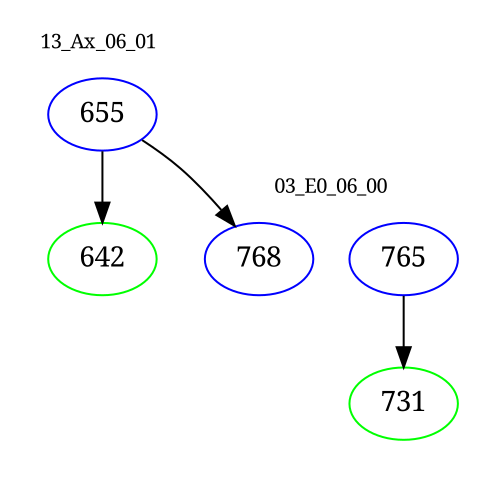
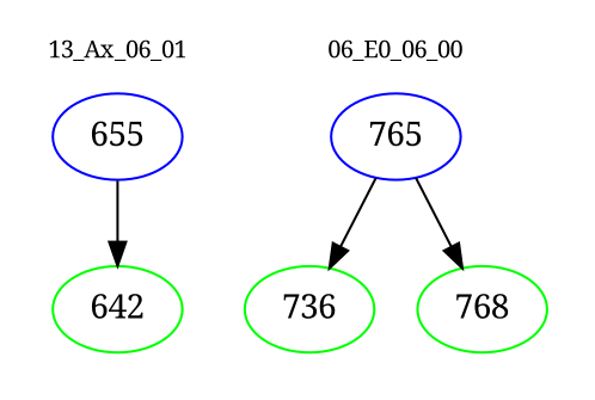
  digraph {
    fontname="Noto Serif"
    node [color=blue fontname="Noto Serif"]
    edge [color=black fontname="Noto Serif"]
    n1 [label=655]
    n2 [color=green label=642]
    n3 [label=765]
-   n4 [color=green label=731]
-   n5 [label=768]
+   n4 [color=green label=736]
+   n5 [color=green label=768]
    subgraph cluster_1 {
      color=white
      fontsize=10
      label="13_Ax_06_01"
      n1
      n2
    }
    subgraph cluster_2 {
      color=white
      fontsize=10
-     label="03_E0_06_00"
+     label="06_E0_06_00"
      n3
      n4
      n5
    }
    n1 -> n2
    n3 -> n4
-   n1 -> n5
+   n3 -> n5
  }
